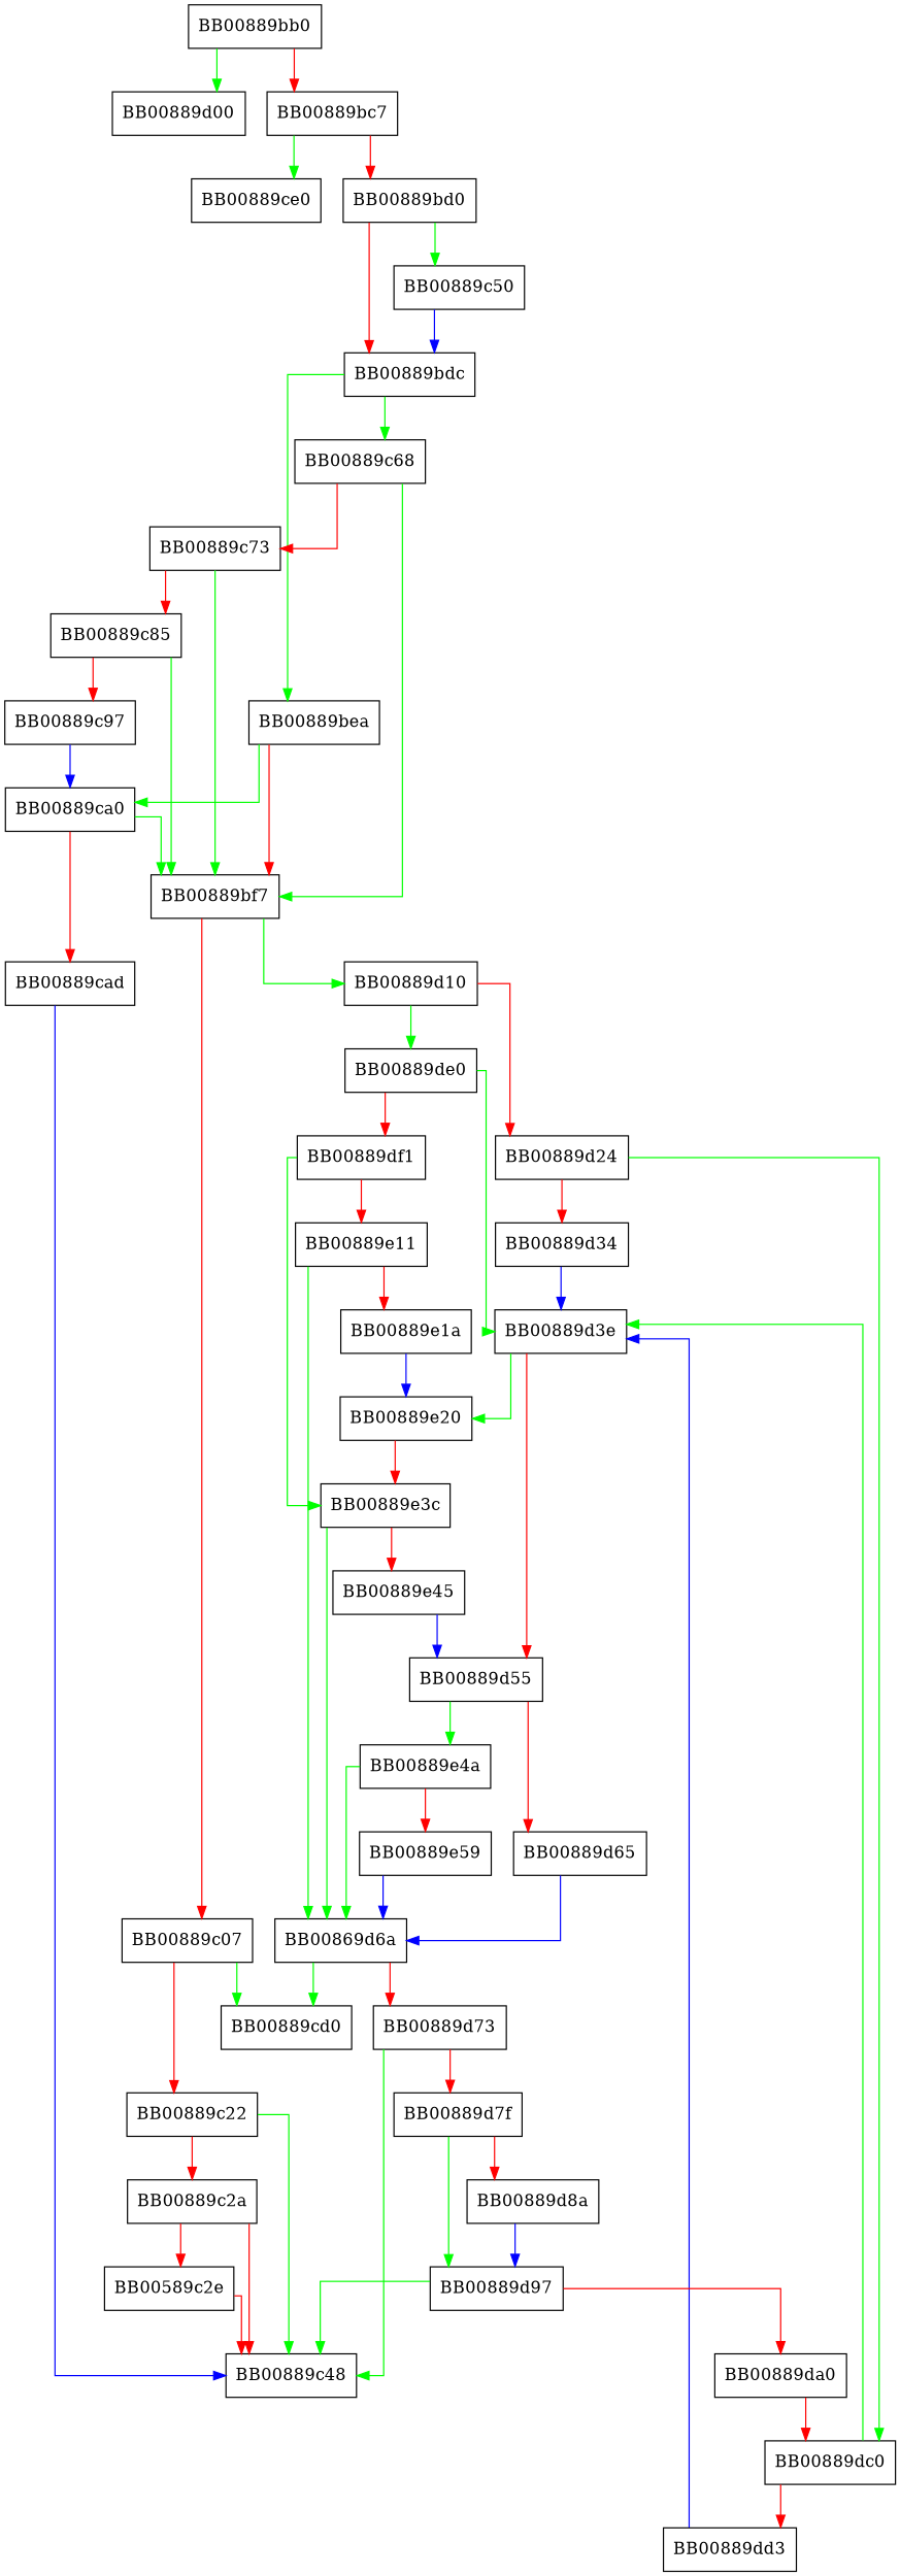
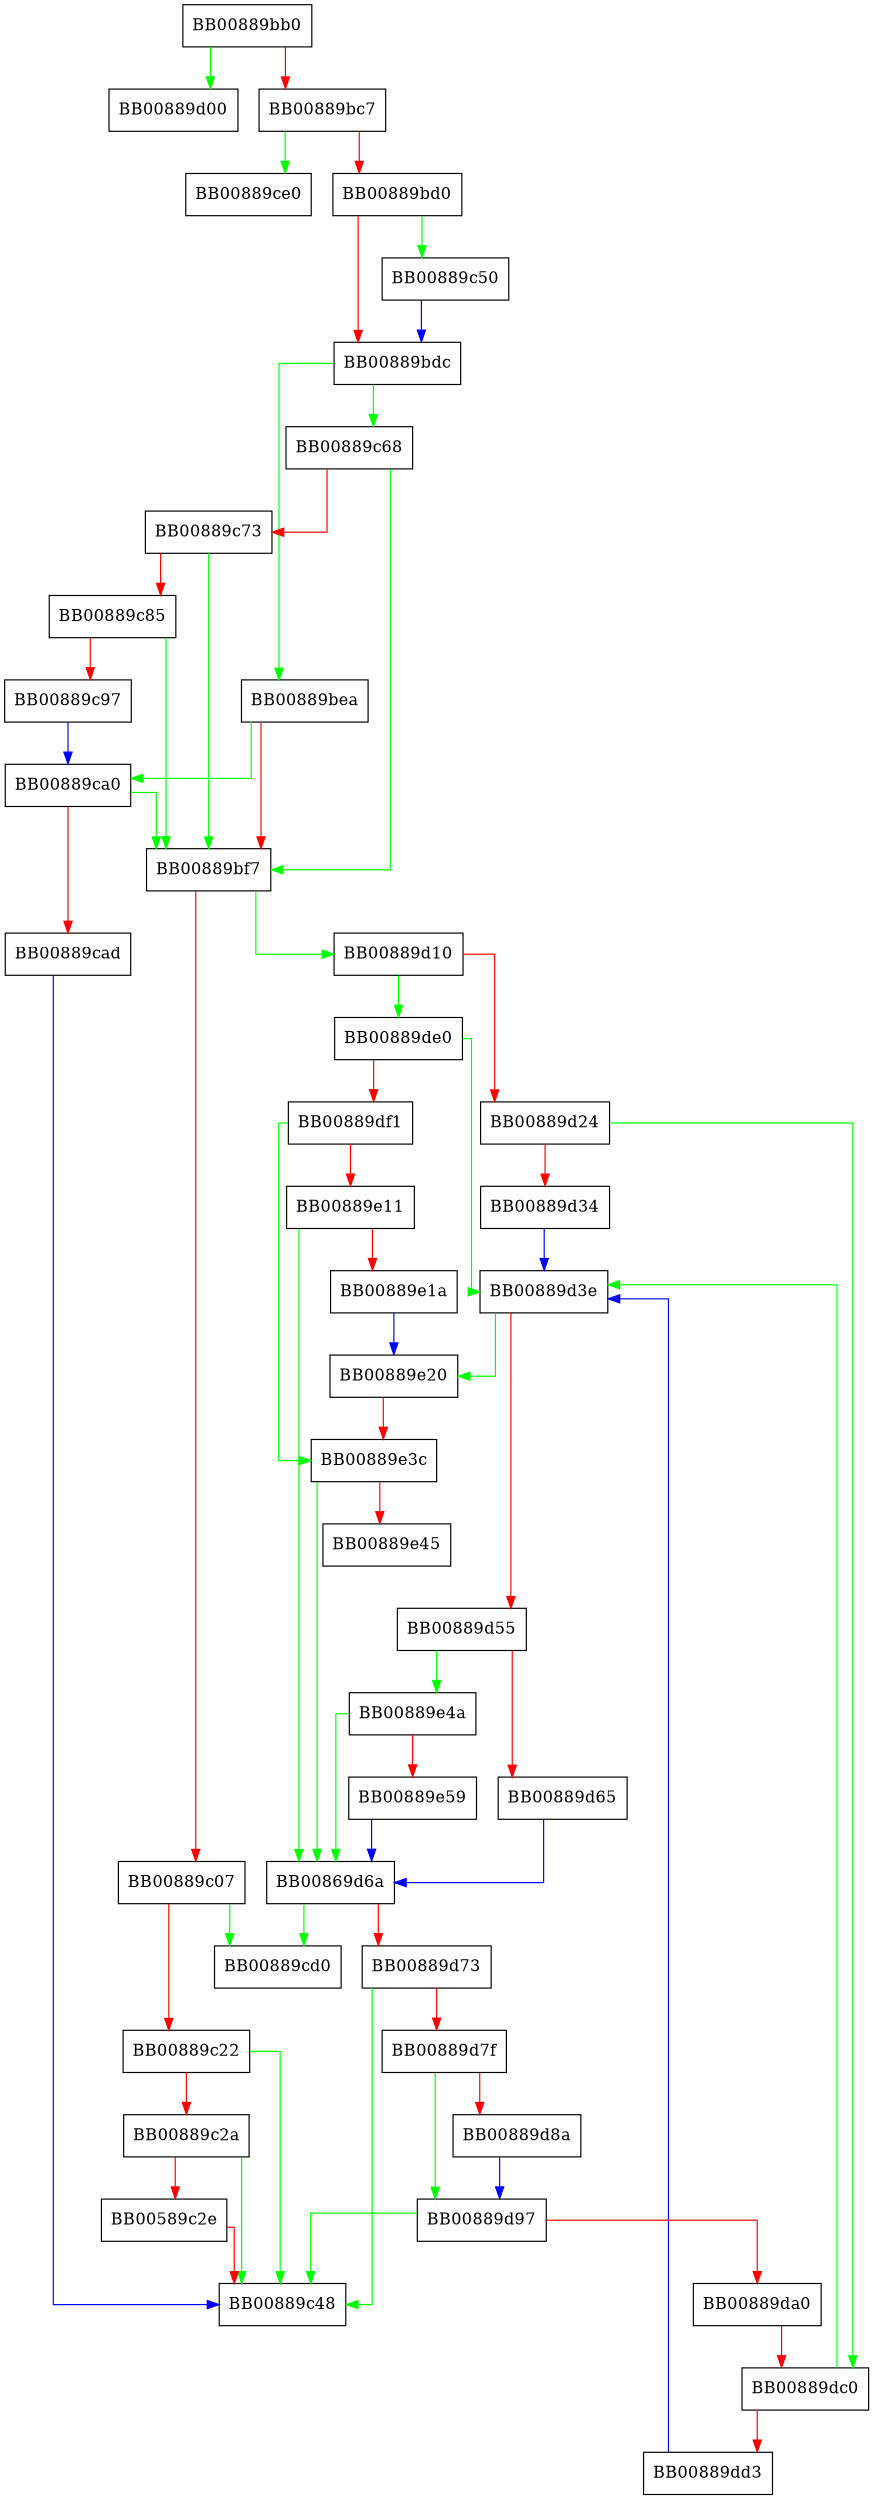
  digraph {
    splines=ortho
    node [shape=box]
    edge [color=red]
    BB00889bb0
    BB00889d00
    BB00889bc7
    BB00889ce0
    BB00889bd0
    BB00889c50
    BB00889bdc
    BB00889c68
    BB00889bea
    BB00889bf7
    BB00889c73
    BB00889ca0
    BB00889d10
    BB00889c07
    BB00889c85
    BB00889cad
    BB00889c48
    BB00889de0
    BB00889d24
    BB00889cd0
    BB00889c22
    BB00889d3e
    BB00889df1
    BB00889dc0
    BB00889d34
    BB00889c2a
    n27 [label=BB00589c2e]
    BB00889c97
    BB00889e20
    BB00889d55
    BB00889e3c
    BB00889e11
    BB00889dd3
    BB00889e4a
    BB00889d65
    n36 [label=BB00869d6a]
    BB00889e45
    BB00889e59
    BB00889d73
    BB00889d7f
    BB00889d97
    BB00889d8a
    BB00889da0
    BB00889e1a
    BB00889bb0 -> BB00889d00 [color=green]
    BB00889bb0 -> BB00889bc7
    BB00889bc7 -> BB00889ce0 [color=green]
    BB00889bc7 -> BB00889bd0
    BB00889bd0 -> BB00889c50 [color=green]
    BB00889bd0 -> BB00889bdc
    BB00889c50 -> BB00889bdc [color=blue]
    BB00889bdc -> BB00889c68 [color=green]
    BB00889bdc -> BB00889bea [color=green]
    BB00889c68 -> BB00889bf7 [color=green]
    BB00889c68 -> BB00889c73
    BB00889bea -> BB00889bf7
    BB00889bea -> BB00889ca0 [color=green]
    BB00889bf7 -> BB00889d10 [color=green]
    BB00889bf7 -> BB00889c07
    BB00889c73 -> BB00889bf7 [color=green]
    BB00889c73 -> BB00889c85
    BB00889ca0 -> BB00889bf7 [color=green]
    BB00889ca0 -> BB00889cad
    BB00889d10 -> BB00889de0 [color=green]
    BB00889d10 -> BB00889d24
    BB00889c07 -> BB00889cd0 [color=green]
    BB00889c07 -> BB00889c22
    BB00889c85 -> BB00889bf7 [color=green]
    BB00889c85 -> BB00889c97
    BB00889cad -> BB00889c48 [color=blue]
    BB00889de0 -> BB00889d3e [color=green]
    BB00889de0 -> BB00889df1
    BB00889d24 -> BB00889dc0 [color=green]
    BB00889d24 -> BB00889d34
    BB00889c22 -> BB00889c48 [color=green]
    BB00889c22 -> BB00889c2a
    BB00889d3e -> BB00889e20 [color=green]
    BB00889d3e -> BB00889d55
    BB00889df1 -> BB00889e3c [color=green]
    BB00889df1 -> BB00889e11
    BB00889dc0 -> BB00889d3e [color=green]
    BB00889dc0 -> BB00889dd3
    BB00889d34 -> BB00889d3e [color=blue]
-   BB00889c2a -> BB00889c48
+   BB00889c2a -> BB00889c48 [color=green]
    BB00889c2a -> n27
    n27 -> BB00889c48
    BB00889c97 -> BB00889ca0 [color=blue]
    BB00889e20 -> BB00889e3c
    BB00889d55 -> BB00889e4a [color=green]
    BB00889d55 -> BB00889d65
    BB00889e3c -> n36 [color=green]
    BB00889e3c -> BB00889e45
    BB00889e11 -> n36 [color=green]
    BB00889e11 -> BB00889e1a
    BB00889dd3 -> BB00889d3e [color=blue]
    BB00889e4a -> n36 [color=green]
    BB00889e4a -> BB00889e59
    BB00889d65 -> n36 [color=blue]
    n36 -> BB00889cd0 [color=green]
    n36 -> BB00889d73
-   BB00889e45 -> BB00889d55 [color=blue]
    BB00889e59 -> n36 [color=blue]
    BB00889d73 -> BB00889c48 [color=green]
    BB00889d73 -> BB00889d7f
    BB00889d7f -> BB00889d97 [color=green]
    BB00889d7f -> BB00889d8a
    BB00889d97 -> BB00889c48 [color=green]
    BB00889d97 -> BB00889da0
    BB00889d8a -> BB00889d97 [color=blue]
    BB00889da0 -> BB00889dc0
    BB00889e1a -> BB00889e20 [color=blue]
  }
